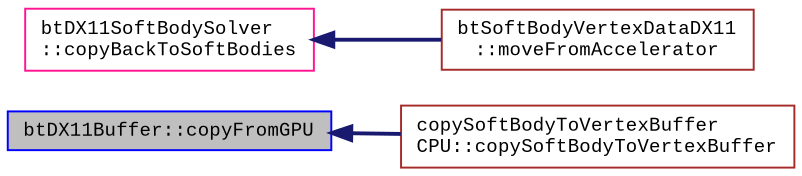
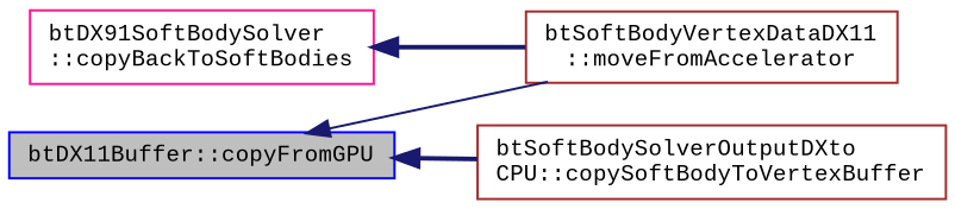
  digraph {
    fontname="Liberation Mono"
    rankdir=LR
    node [color=brown fillcolor=white fontname="Liberation Mono" fontsize=10 shape=record style=filled]
    edge [color=midnightblue dir=back fontname="Liberation Mono" fontsize=10 labelfontname=Helvetica labelfontsize=10 style=bold]
    n1 [color=blue fillcolor=grey75 fontcolor=black height=0.2 label="btDX11Buffer::copyFromGPU" width=0.4]
    n2 [height=0.2 label="btSoftBodyVertexDataDX11\l::moveFromAccelerator" width=0.4]
-   n3 [height=0.2 label="copySoftBodyToVertexBuffer\lCPU::copySoftBodyToVertexBuffer" width=0.4]
-   n4 [color=deeppink height=0.2 label="btDX11SoftBodySolver\l::copyBackToSoftBodies" width=0.4]
+   n3 [height=0.2 label="btSoftBodySolverOutputDXto\lCPU::copySoftBodyToVertexBuffer" width=0.4]
+   n4 [color=deeppink height=0.2 label="btDX91SoftBodySolver\l::copyBackToSoftBodies" width=0.4]
+   n1 -> n2 [style=solid]
    n1 -> n3
    n4 -> n2
  }
